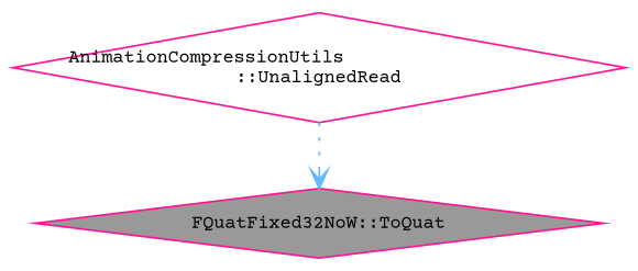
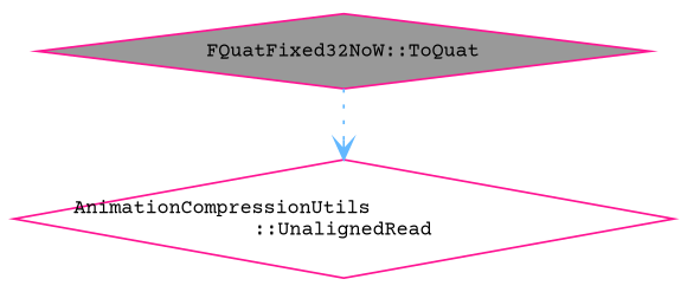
  digraph {
    rankdir=TB
    fontname="Courier Prime"
    node [color=deeppink fontname="Courier Prime" fontsize=10 shape=diamond style=filled]
    n1 [fillcolor=grey60 fontcolor=black height=0.2 label="FQuatFixed32NoW::ToQuat" width=0.4]
    n2 [fillcolor=white height=0.2 label="AnimationCompressionUtils\l::UnalignedRead" width=0.4]
-   n2 -> n1 [color=steelblue1 fontname="Courier Prime" fontsize=10 labelfontname=Helvetica labelfontsize=10 style=dotted arrowhead=vee]
+   n1 -> n2 [color=steelblue1 fontname="Courier Prime" fontsize=10 labelfontname=Helvetica labelfontsize=10 style=dotted arrowhead=vee]
  }
